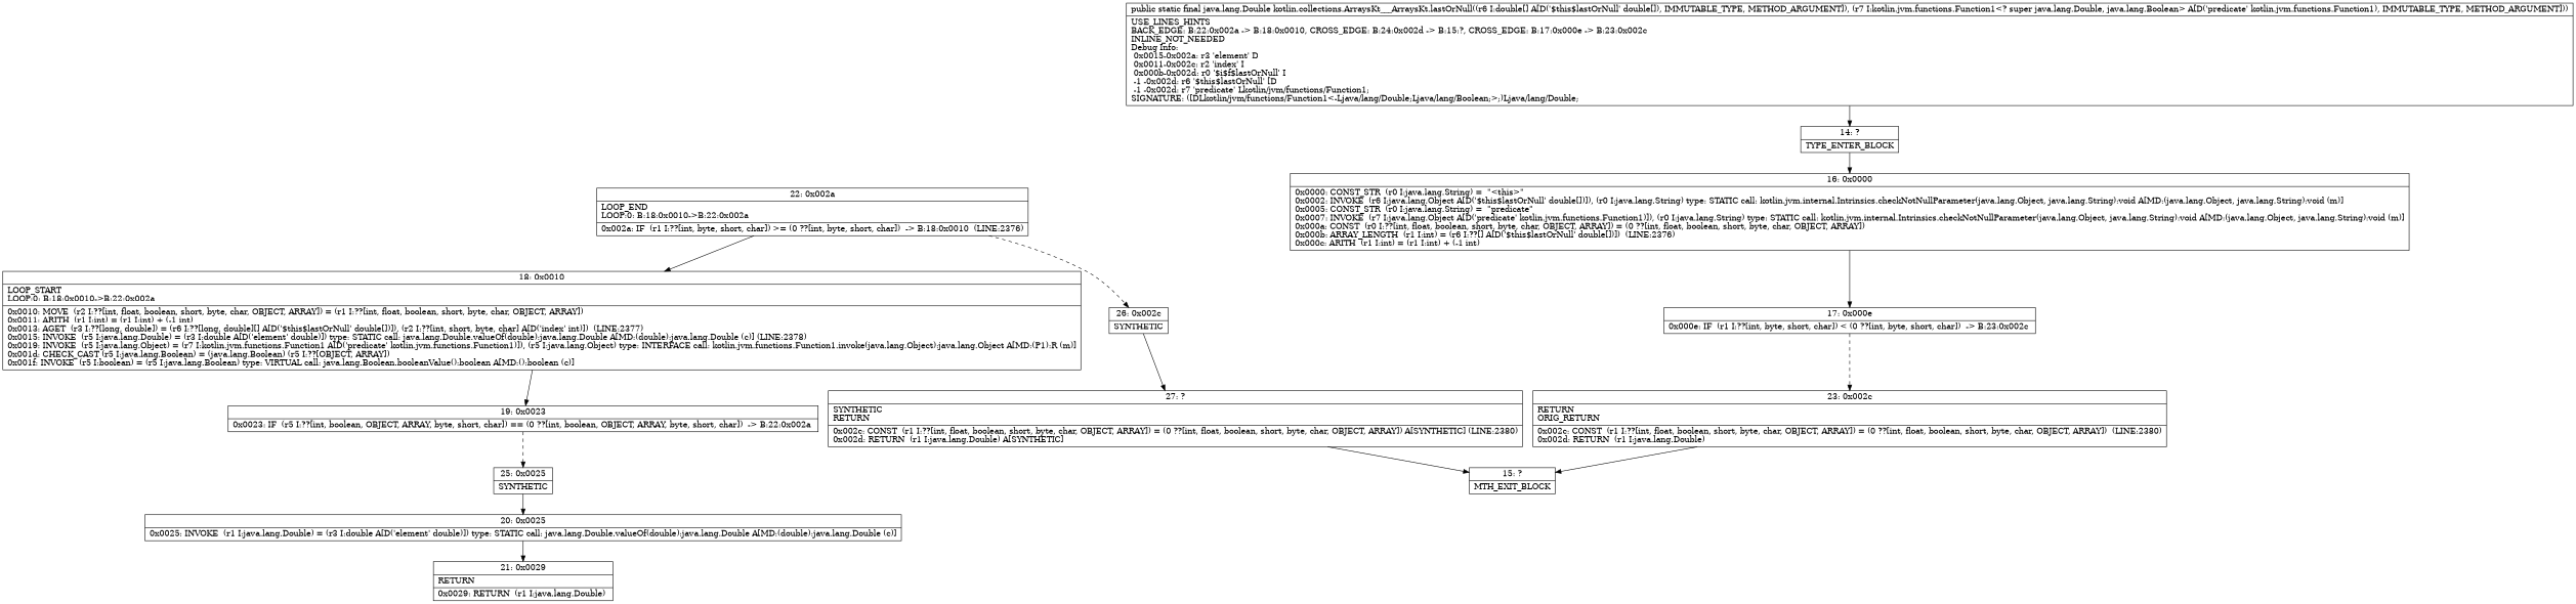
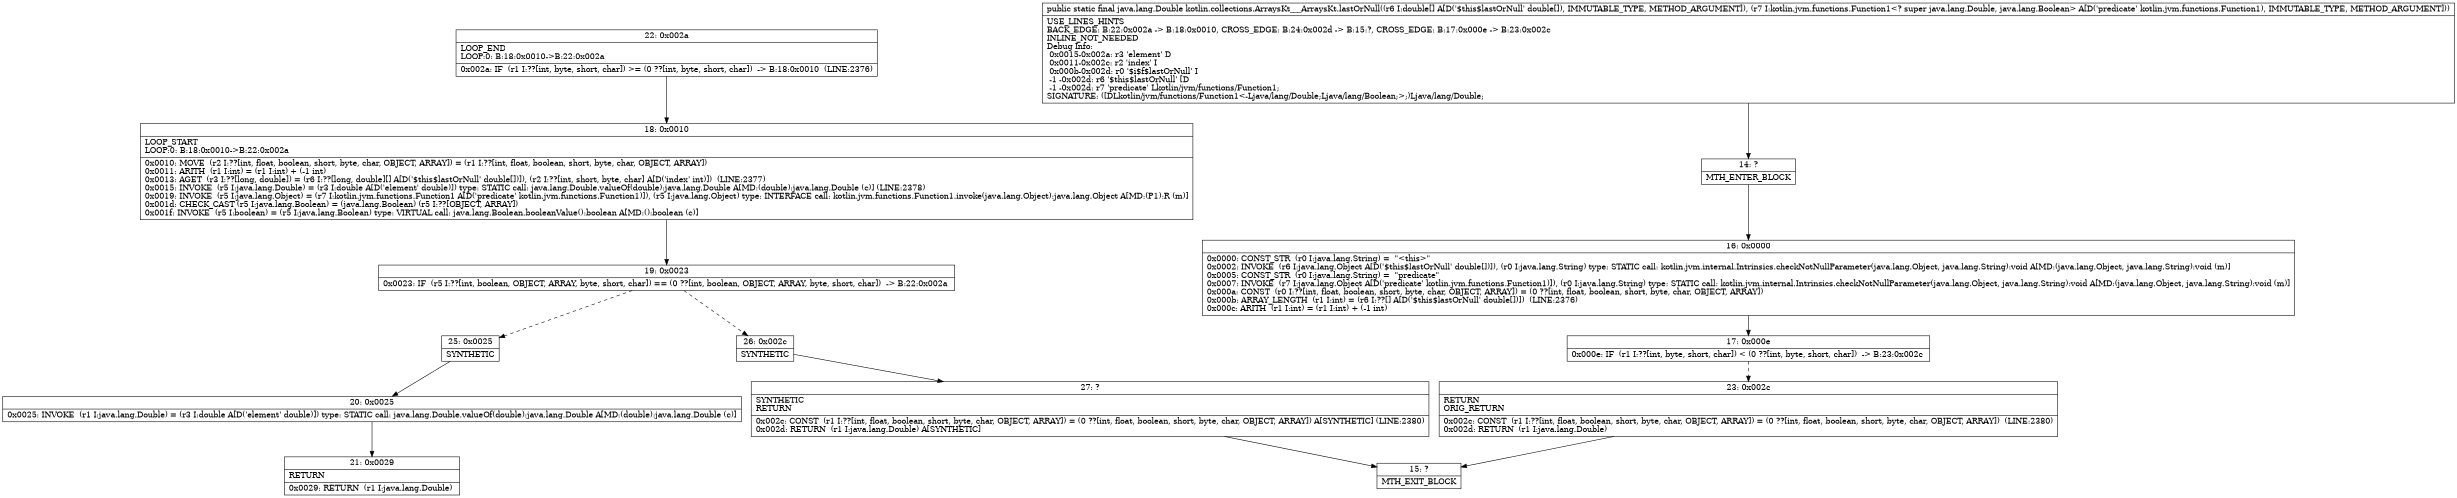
  digraph {
    node [shape=record]
-   n1 [label="{14\:\ ?|TYPE_ENTER_BLOCK\l}"]
+   n1 [label="{14\:\ ?|MTH_ENTER_BLOCK\l}"]
    n2 [label="{16\:\ 0x0000|0x0000: CONST_STR  (r0 I:java.lang.String) =  \"\<this\>\" \l0x0002: INVOKE  (r6 I:java.lang.Object A[D('$this$lastOrNull' double[])]), (r0 I:java.lang.String) type: STATIC call: kotlin.jvm.internal.Intrinsics.checkNotNullParameter(java.lang.Object, java.lang.String):void A[MD:(java.lang.Object, java.lang.String):void (m)]\l0x0005: CONST_STR  (r0 I:java.lang.String) =  \"predicate\" \l0x0007: INVOKE  (r7 I:java.lang.Object A[D('predicate' kotlin.jvm.functions.Function1)]), (r0 I:java.lang.String) type: STATIC call: kotlin.jvm.internal.Intrinsics.checkNotNullParameter(java.lang.Object, java.lang.String):void A[MD:(java.lang.Object, java.lang.String):void (m)]\l0x000a: CONST  (r0 I:??[int, float, boolean, short, byte, char, OBJECT, ARRAY]) = (0 ??[int, float, boolean, short, byte, char, OBJECT, ARRAY]) \l0x000b: ARRAY_LENGTH  (r1 I:int) = (r6 I:??[] A[D('$this$lastOrNull' double[])])  (LINE:2376)\l0x000c: ARITH  (r1 I:int) = (r1 I:int) + (\-1 int) \l}"]
    n3 [label="{17\:\ 0x000e|0x000e: IF  (r1 I:??[int, byte, short, char]) \< (0 ??[int, byte, short, char])  \-\> B:23:0x002c \l}"]
    n4 [label="{23\:\ 0x002c|RETURN\lORIG_RETURN\l|0x002c: CONST  (r1 I:??[int, float, boolean, short, byte, char, OBJECT, ARRAY]) = (0 ??[int, float, boolean, short, byte, char, OBJECT, ARRAY])  (LINE:2380)\l0x002d: RETURN  (r1 I:java.lang.Double) \l}"]
    n5 [label="{18\:\ 0x0010|LOOP_START\lLOOP:0: B:18:0x0010\-\>B:22:0x002a\l|0x0010: MOVE  (r2 I:??[int, float, boolean, short, byte, char, OBJECT, ARRAY]) = (r1 I:??[int, float, boolean, short, byte, char, OBJECT, ARRAY]) \l0x0011: ARITH  (r1 I:int) = (r1 I:int) + (\-1 int) \l0x0013: AGET  (r3 I:??[long, double]) = (r6 I:??[long, double][] A[D('$this$lastOrNull' double[])]), (r2 I:??[int, short, byte, char] A[D('index' int)])  (LINE:2377)\l0x0015: INVOKE  (r5 I:java.lang.Double) = (r3 I:double A[D('element' double)]) type: STATIC call: java.lang.Double.valueOf(double):java.lang.Double A[MD:(double):java.lang.Double (c)] (LINE:2378)\l0x0019: INVOKE  (r5 I:java.lang.Object) = (r7 I:kotlin.jvm.functions.Function1 A[D('predicate' kotlin.jvm.functions.Function1)]), (r5 I:java.lang.Object) type: INTERFACE call: kotlin.jvm.functions.Function1.invoke(java.lang.Object):java.lang.Object A[MD:(P1):R (m)]\l0x001d: CHECK_CAST (r5 I:java.lang.Boolean) = (java.lang.Boolean) (r5 I:??[OBJECT, ARRAY]) \l0x001f: INVOKE  (r5 I:boolean) = (r5 I:java.lang.Boolean) type: VIRTUAL call: java.lang.Boolean.booleanValue():boolean A[MD:():boolean (c)]\l}"]
    n6 [label="{19\:\ 0x0023|0x0023: IF  (r5 I:??[int, boolean, OBJECT, ARRAY, byte, short, char]) == (0 ??[int, boolean, OBJECT, ARRAY, byte, short, char])  \-\> B:22:0x002a \l}"]
    n7 [label="{15\:\ ?|MTH_EXIT_BLOCK\l}"]
    n8 [label="{25\:\ 0x0025|SYNTHETIC\l}"]
    n9 [label="{22\:\ 0x002a|LOOP_END\lLOOP:0: B:18:0x0010\-\>B:22:0x002a\l|0x002a: IF  (r1 I:??[int, byte, short, char]) \>= (0 ??[int, byte, short, char])  \-\> B:18:0x0010  (LINE:2376)\l}"]
    n10 [label="{26\:\ 0x002c|SYNTHETIC\l}"]
    n11 [label="{20\:\ 0x0025|0x0025: INVOKE  (r1 I:java.lang.Double) = (r3 I:double A[D('element' double)]) type: STATIC call: java.lang.Double.valueOf(double):java.lang.Double A[MD:(double):java.lang.Double (c)]\l}"]
    n12 [label="{27\:\ ?|SYNTHETIC\lRETURN\l|0x002c: CONST  (r1 I:??[int, float, boolean, short, byte, char, OBJECT, ARRAY]) = (0 ??[int, float, boolean, short, byte, char, OBJECT, ARRAY]) A[SYNTHETIC] (LINE:2380)\l0x002d: RETURN  (r1 I:java.lang.Double) A[SYNTHETIC]\l}"]
    n13 [label="{21\:\ 0x0029|RETURN\l|0x0029: RETURN  (r1 I:java.lang.Double) \l}"]
    n14 [label="{public static final java.lang.Double kotlin.collections.ArraysKt___ArraysKt.lastOrNull((r6 I:double[] A[D('$this$lastOrNull' double[]), IMMUTABLE_TYPE, METHOD_ARGUMENT]), (r7 I:kotlin.jvm.functions.Function1\<? super java.lang.Double, java.lang.Boolean\> A[D('predicate' kotlin.jvm.functions.Function1), IMMUTABLE_TYPE, METHOD_ARGUMENT]))  | USE_LINES_HINTS\lBACK_EDGE: B:22:0x002a \-\> B:18:0x0010, CROSS_EDGE: B:24:0x002d \-\> B:15:?, CROSS_EDGE: B:17:0x000e \-\> B:23:0x002c\lINLINE_NOT_NEEDED\lDebug Info:\l  0x0015\-0x002a: r3 'element' D\l  0x0011\-0x002c: r2 'index' I\l  0x000b\-0x002d: r0 '$i$f$lastOrNull' I\l  \-1 \-0x002d: r6 '$this$lastOrNull' [D\l  \-1 \-0x002d: r7 'predicate' Lkotlin\/jvm\/functions\/Function1;\lSIGNATURE: ([DLkotlin\/jvm\/functions\/Function1\<\-Ljava\/lang\/Double;Ljava\/lang\/Boolean;\>;)Ljava\/lang\/Double;\l}"]
    n1 -> n2
    n2 -> n3
    n3 -> n4 [style=dashed]
    n4 -> n7
    n5 -> n6
    n6 -> n8 [style=dashed]
    n8 -> n11
    n9 -> n5
-   n9 -> n10 [style=dashed]
+   n6 -> n10 [style=dashed]
    n10 -> n12
    n11 -> n13
    n12 -> n7
    n14 -> n1
  }
